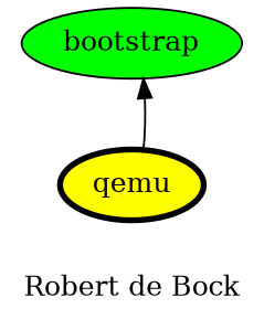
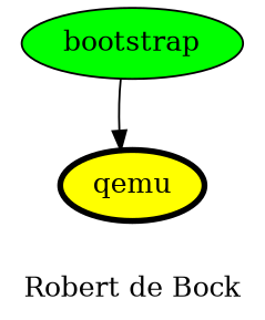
  digraph {
    label="Robert de Bock"
    node [style=filled]
    bootstrap [fillcolor=green]
    qemu [fillcolor=yellow penwidth=3]
-   qemu -> bootstrap
+   bootstrap -> qemu
  }
